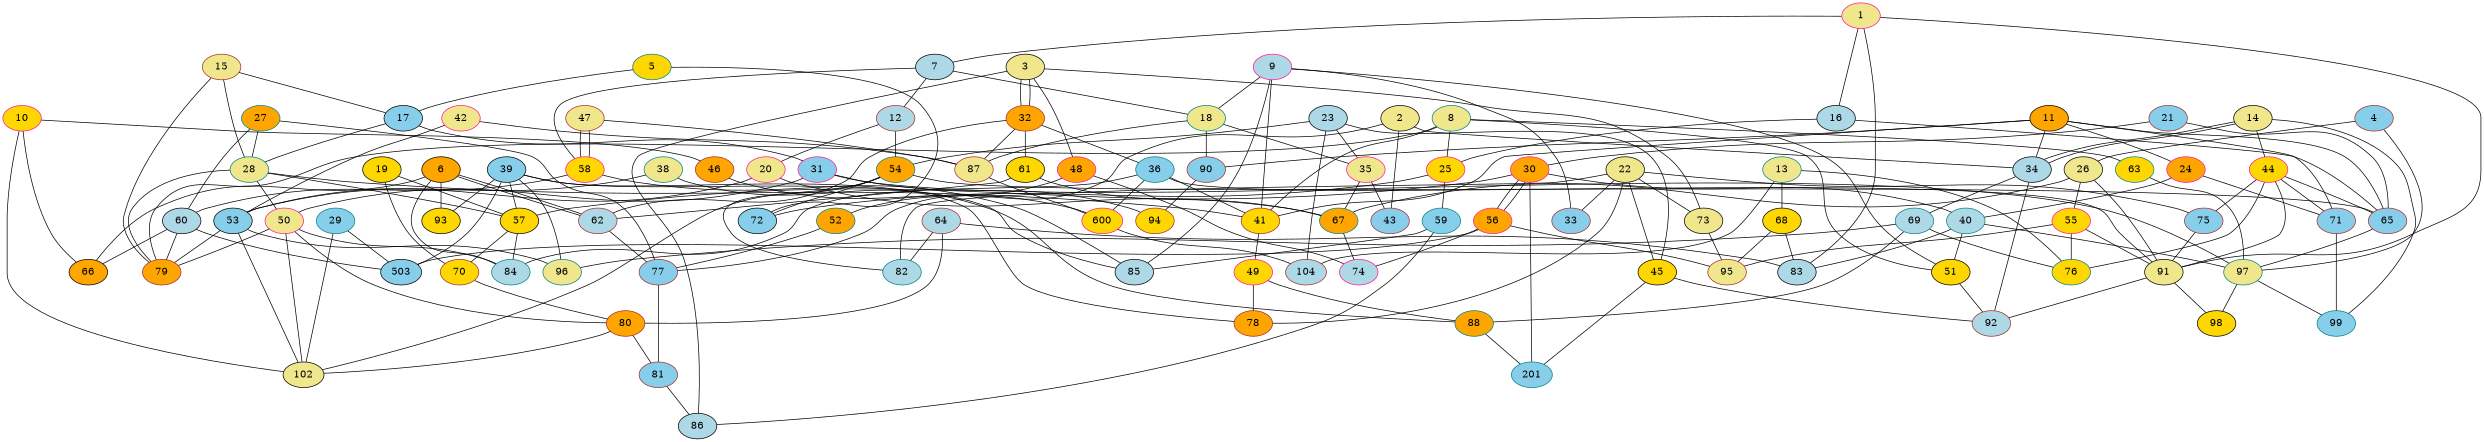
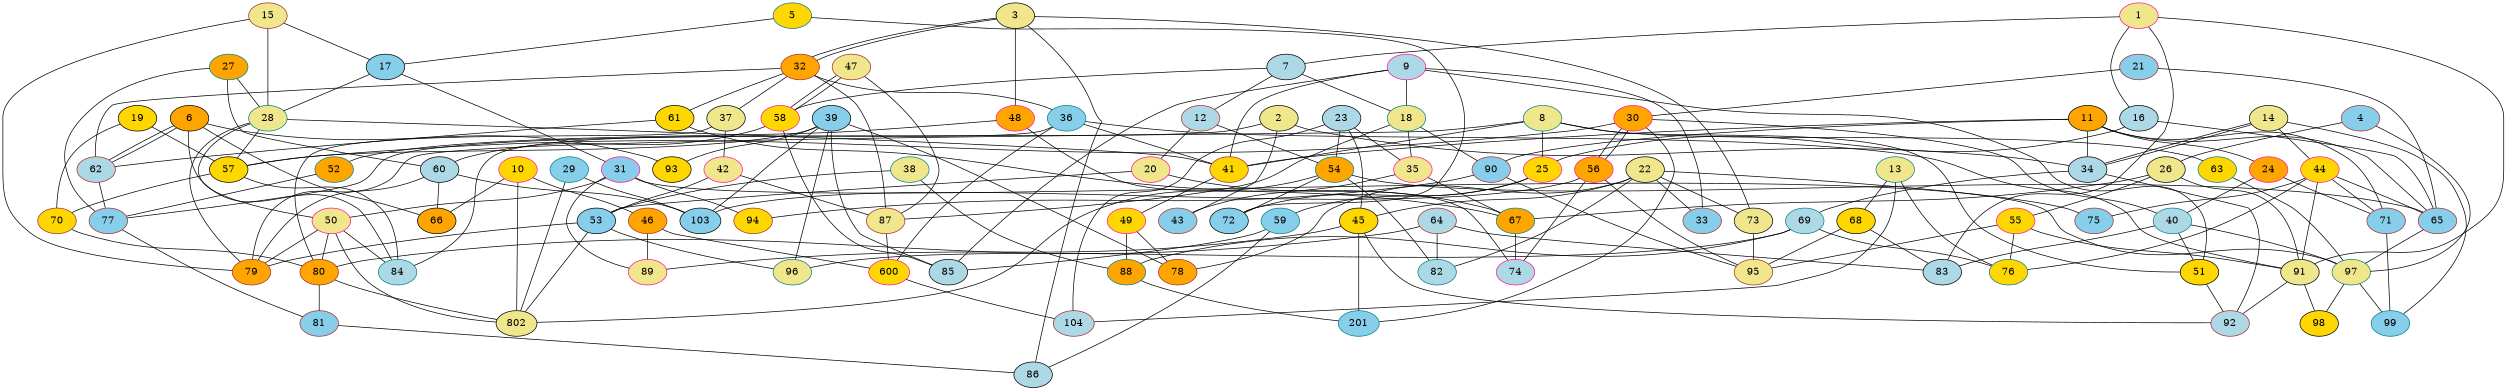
  graph {
    node [color=black fillcolor=khaki style=filled]
    1 [color=deeppink]
    7 [fillcolor=lightblue]
    16 [fillcolor=lightblue]
    83 [fillcolor=lightblue]
    91
    12 [color=brown fillcolor=lightblue]
    18 [color=teal]
    58 [color=deeppink fillcolor=gold]
    25 [color=deeppink fillcolor=gold]
    65 [color=brown fillcolor=skyblue]
    92 [color=brown fillcolor=lightblue]
    98 [fillcolor=gold]
    34 [fillcolor=lightblue]
    2
    43 [color=brown fillcolor=skyblue]
    77 [color=brown fillcolor=skyblue]
    69 [color=teal fillcolor=lightblue]
    81 [color=brown fillcolor=skyblue]
    32 [color=brown fillcolor=orange]
    3
    48 [color=deeppink fillcolor=orange]
    73
    86 [fillcolor=lightblue]
    62 [color=brown fillcolor=lightblue]
    87 [color=brown]
    36 [color=teal fillcolor=skyblue]
+   37
    61 [fillcolor=gold]
    52 [color=teal fillcolor=orange]
    74 [color=deeppink fillcolor=lightblue]
    95 [color=brown]
    4 [color=brown fillcolor=skyblue]
    26
    97 [color=teal]
    67 [color=teal fillcolor=orange]
    55 [color=deeppink fillcolor=gold]
    99 [color=teal fillcolor=skyblue]
    5 [color=teal fillcolor=gold]
    17 [fillcolor=skyblue]
    72 [fillcolor=skyblue]
    28 [color=teal]
    31 [color=deeppink fillcolor=skyblue]
    6 [fillcolor=orange]
    66 [fillcolor=orange]
    84 [color=teal fillcolor=lightblue]
    93 [fillcolor=gold]
    20 [color=deeppink]
    54 [color=teal fillcolor=orange]
    90 [color=brown fillcolor=skyblue]
    35 [color=deeppink]
    85 [fillcolor=lightblue]
    60 [fillcolor=lightblue]
    8 [color=teal]
    41 [color=brown fillcolor=gold]
    51 [fillcolor=gold]
    63 [color=teal fillcolor=gold]
    79 [color=brown fillcolor=orange]
    59 [color=teal fillcolor=skyblue]
    49 [color=deeppink fillcolor=gold]
    9 [color=deeppink fillcolor=lightblue]
    33 [color=brown fillcolor=skyblue]
    10 [color=deeppink fillcolor=gold]
    46 [color=brown fillcolor=orange]
-   102
+   102 [label=802]
+   89 [color=deeppink]
    n66 [color=deeppink fillcolor=gold label=600]
    11 [fillcolor=orange]
    24 [color=deeppink fillcolor=orange]
    71 [color=brown fillcolor=skyblue]
    40 [color=teal fillcolor=lightblue]
    94 [color=brown fillcolor=gold]
    53 [fillcolor=skyblue]
    82 [color=teal fillcolor=lightblue]
    13 [color=teal]
    68 [fillcolor=gold]
    76 [color=teal fillcolor=gold]
    104 [color=brown fillcolor=lightblue]
    14
    44 [color=deeppink fillcolor=gold]
    75 [color=brown fillcolor=skyblue]
    15 [color=brown]
    57 [fillcolor=gold]
    50 [color=deeppink]
    19 [fillcolor=gold]
    70 [color=brown fillcolor=gold]
    80 [color=brown fillcolor=orange]
    96 [color=teal]
    21 [color=brown fillcolor=skyblue]
    30 [color=deeppink fillcolor=orange]
    56 [color=deeppink fillcolor=orange]
    n91 [color=teal fillcolor=skyblue label=201]
    22
    45 [fillcolor=gold]
    78 [color=brown fillcolor=orange]
    23 [fillcolor=lightblue]
    27 [color=teal fillcolor=orange]
-   103 [fillcolor=skyblue label=503]
+   103 [fillcolor=skyblue]
    29 [color=teal fillcolor=skyblue]
    42 [color=deeppink]
    88 [color=teal fillcolor=orange]
    38 [color=teal]
    39 [fillcolor=skyblue]
    47 [color=brown]
    64 [color=brown fillcolor=lightblue]
    1 -- 7
    1 -- 16
    1 -- 83
    1 -- 91
    7 -- 12
    7 -- 18
    7 -- 58
    16 -- 25
    16 -- 65
    91 -- 92
    91 -- 98
    12 -- 20
    12 -- 54
    18 -- 87
    18 -- 90
    18 -- 35
    58 -- 85
    58 -- 60
    25 -- 72
    25 -- 59
    65 -- 97
    34 -- 92
    34 -- 69
    2 -- 34
    2 -- 43
    2 -- 77
    77 -- 81
    69 -- 76
    69 -- 96
    69 -- 88
    81 -- 86
    32 -- 62
    32 -- 87
    32 -- 36
+   32 -- 37
    32 -- 61
    3 -- 32
    3 -- 32
    3 -- 48
    3 -- 73
    3 -- 86
    48 -- 52
    48 -- 74
    73 -- 95
    62 -- 77
    87 -- n66
    36 -- 91
    36 -- 84
    36 -- 41
    36 -- n66
+   37 -- 80
+   37 -- 42
    61 -- 62
    61 -- 67
    52 -- 77
    4 -- 26
    4 -- 97
    26 -- 91
    26 -- 67
    26 -- 55
    97 -- 98
    97 -- 99
    67 -- 74
    55 -- 91
    55 -- 95
    55 -- 76
    5 -- 17
    5 -- 72
    17 -- 28
    17 -- 31
    28 -- 41
    28 -- 79
    28 -- 57
    28 -- 50
    31 -- 97
+   31 -- 89
    31 -- 94
    31 -- 50
    6 -- 62
    6 -- 62
    6 -- 66
    6 -- 84
    6 -- 93
    20 -- 67
    20 -- 53
    54 -- 65
    54 -- 72
    54 -- 102
    54 -- 82
+   90 -- 95
    90 -- 94
    35 -- 43
    35 -- 67
    60 -- 66
    60 -- 79
    60 -- 103
    8 -- 25
    8 -- 41
    8 -- 51
    8 -- 63
    8 -- 79
    41 -- 49
    51 -- 92
    63 -- 97
    59 -- 86
    59 -- 85
    49 -- 78
    49 -- 88
    9 -- 18
    9 -- 85
    9 -- 41
    9 -- 51
    9 -- 33
    10 -- 66
    10 -- 46
    10 -- 102
+   46 -- 89
    46 -- n66
    n66 -- 104
    11 -- 65
    11 -- 34
    11 -- 90
    11 -- 41
    11 -- 24
    11 -- 71
    24 -- 71
    24 -- 40
    71 -- 99
    40 -- 83
    40 -- 97
    40 -- 51
    53 -- 79
    53 -- 102
    53 -- 96
    13 -- 68
    13 -- 76
    13 -- 104
    68 -- 83
    68 -- 95
    14 -- 34
    14 -- 34
    14 -- 99
    14 -- 44
    44 -- 91
    44 -- 65
    44 -- 71
    44 -- 76
    44 -- 75
-   75 -- 91
    15 -- 17
    15 -- 28
    15 -- 79
    57 -- 84
    57 -- 70
    50 -- 84
    50 -- 79
    50 -- 102
    50 -- 80
    19 -- 57
    19 -- 70
    70 -- 80
    80 -- 81
    80 -- 102
    21 -- 65
    21 -- 30
    30 -- 40
    30 -- 57
    30 -- 56
    30 -- 56
    30 -- n91
    56 -- 74
    56 -- 95
    56 -- 103
    22 -- 73
    22 -- 33
    22 -- 82
    22 -- 75
    22 -- 45
    22 -- 78
    45 -- 92
+   45 -- 89
    45 -- n91
    23 -- 54
    23 -- 35
    23 -- 104
    23 -- 45
    27 -- 77
    27 -- 28
    27 -- 60
    29 -- 102
    29 -- 103
    42 -- 87
    42 -- 53
    88 -- n91
    38 -- 53
    38 -- 88
    39 -- 93
    39 -- 85
    39 -- 57
    39 -- 96
    39 -- 78
    39 -- 103
    47 -- 58
    47 -- 58
    47 -- 87
    64 -- 83
    64 -- 82
    64 -- 80
  }
